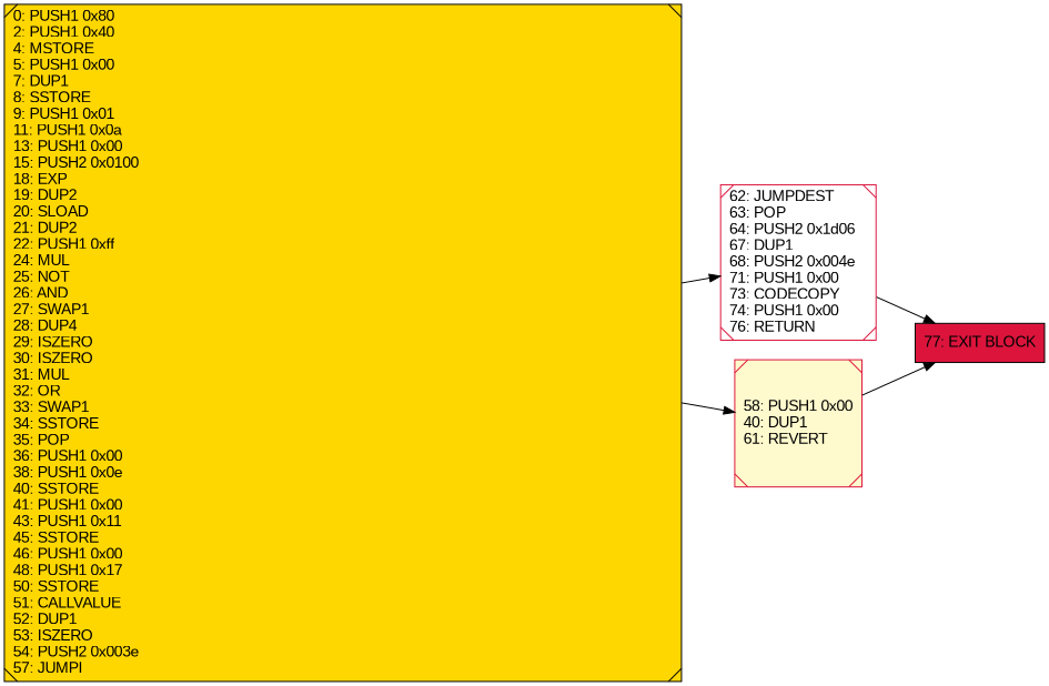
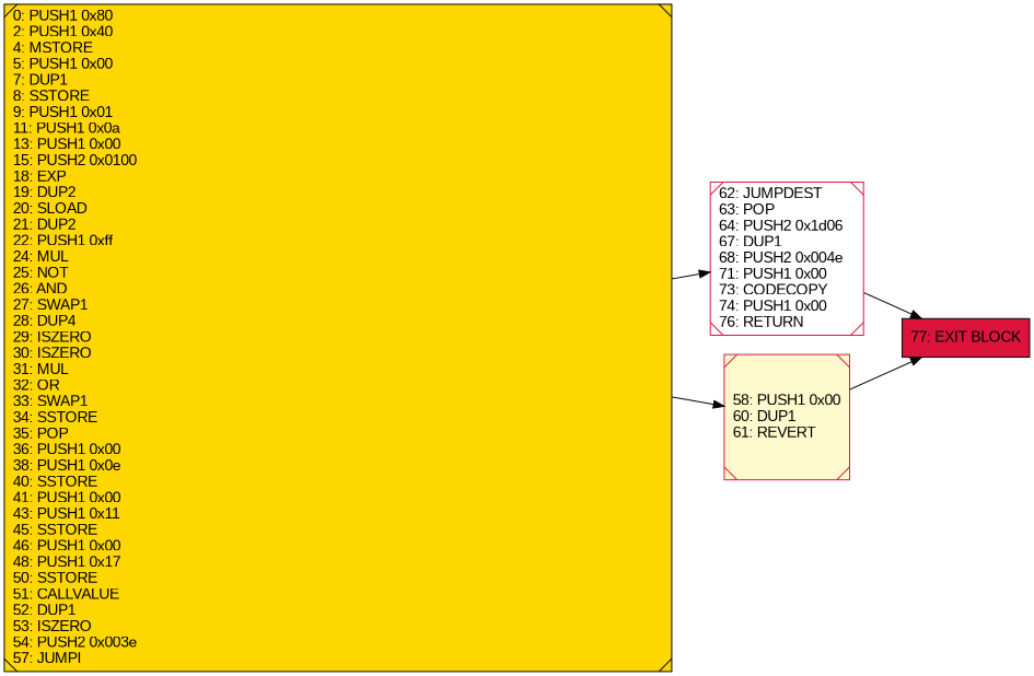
  digraph {
    rankdir=LR
    node [color=crimson fontcolor=black fontname=arial shape=Msquare style=filled]
    n1 [fillcolor=white label="62: JUMPDEST\l63: POP\l64: PUSH2 0x1d06\l67: DUP1\l68: PUSH2 0x004e\l71: PUSH1 0x00\l73: CODECOPY\l74: PUSH1 0x00\l76: RETURN\l"]
    n2 [color=black fillcolor=crimson label="77: EXIT BLOCK\l" shape=box]
-   n3 [fillcolor=lemonchiffon label="58: PUSH1 0x00\l40: DUP1\l61: REVERT\l"]
+   n3 [fillcolor=lemonchiffon label="58: PUSH1 0x00\l60: DUP1\l61: REVERT\l"]
    n4 [color=black fillcolor=gold label="0: PUSH1 0x80\l2: PUSH1 0x40\l4: MSTORE\l5: PUSH1 0x00\l7: DUP1\l8: SSTORE\l9: PUSH1 0x01\l11: PUSH1 0x0a\l13: PUSH1 0x00\l15: PUSH2 0x0100\l18: EXP\l19: DUP2\l20: SLOAD\l21: DUP2\l22: PUSH1 0xff\l24: MUL\l25: NOT\l26: AND\l27: SWAP1\l28: DUP4\l29: ISZERO\l30: ISZERO\l31: MUL\l32: OR\l33: SWAP1\l34: SSTORE\l35: POP\l36: PUSH1 0x00\l38: PUSH1 0x0e\l40: SSTORE\l41: PUSH1 0x00\l43: PUSH1 0x11\l45: SSTORE\l46: PUSH1 0x00\l48: PUSH1 0x17\l50: SSTORE\l51: CALLVALUE\l52: DUP1\l53: ISZERO\l54: PUSH2 0x003e\l57: JUMPI\l"]
    n1 -> n2
    n3 -> n2
    n4 -> n1
    n4 -> n3
  }
